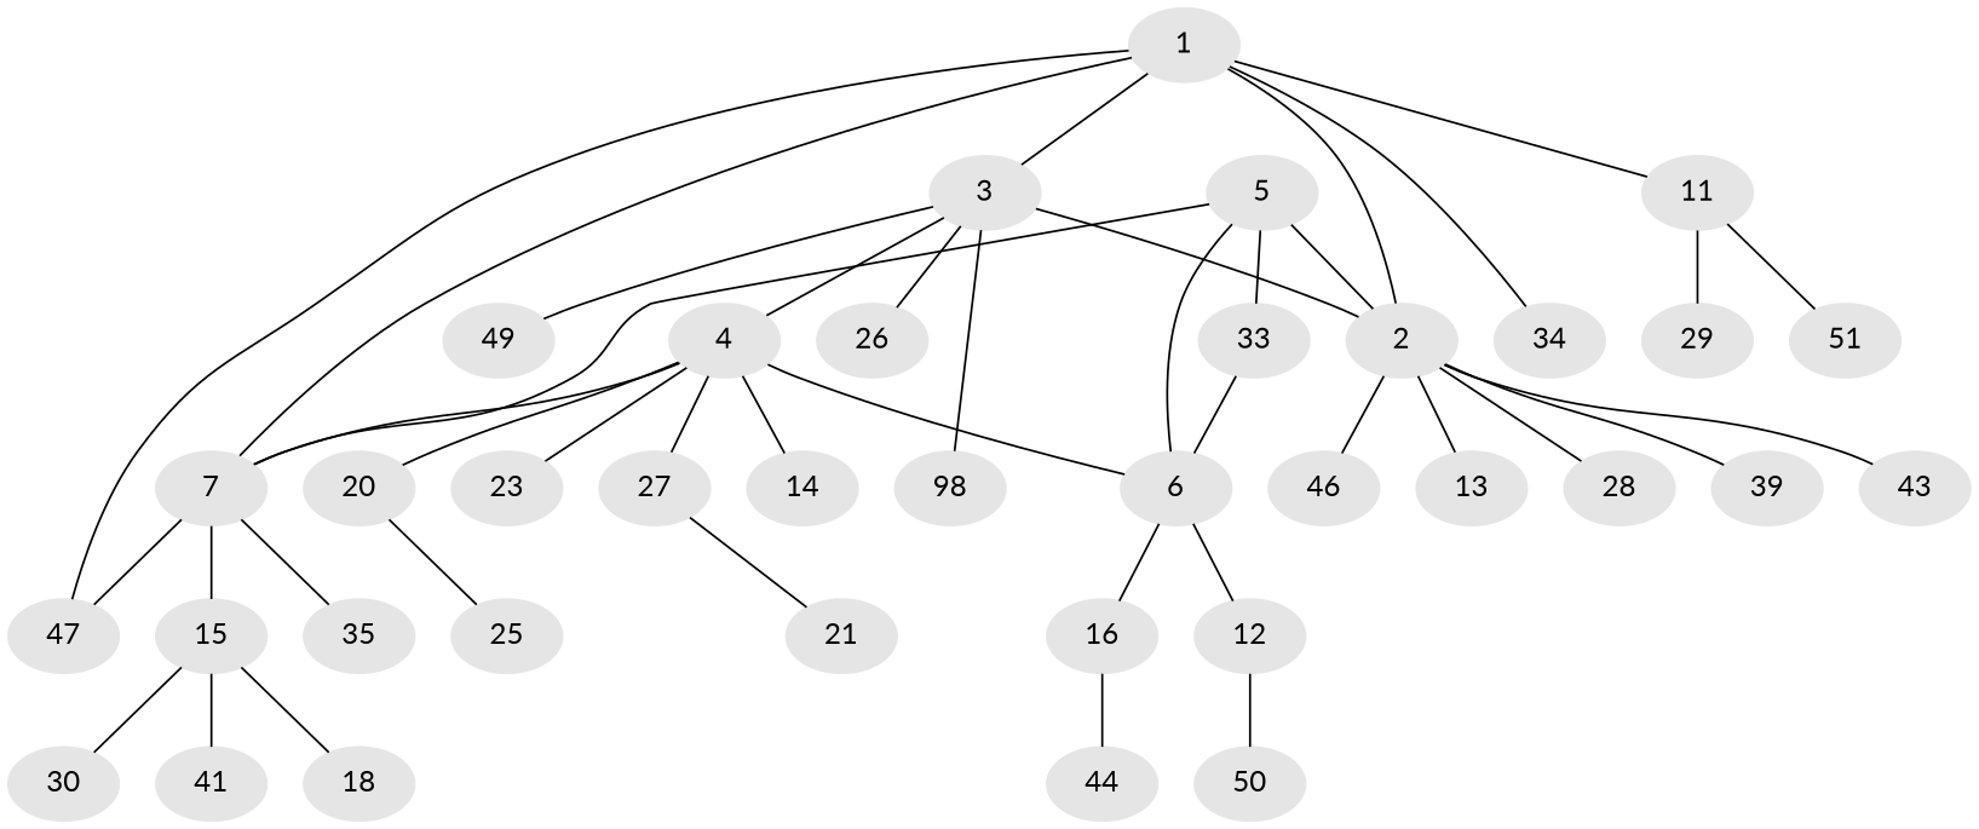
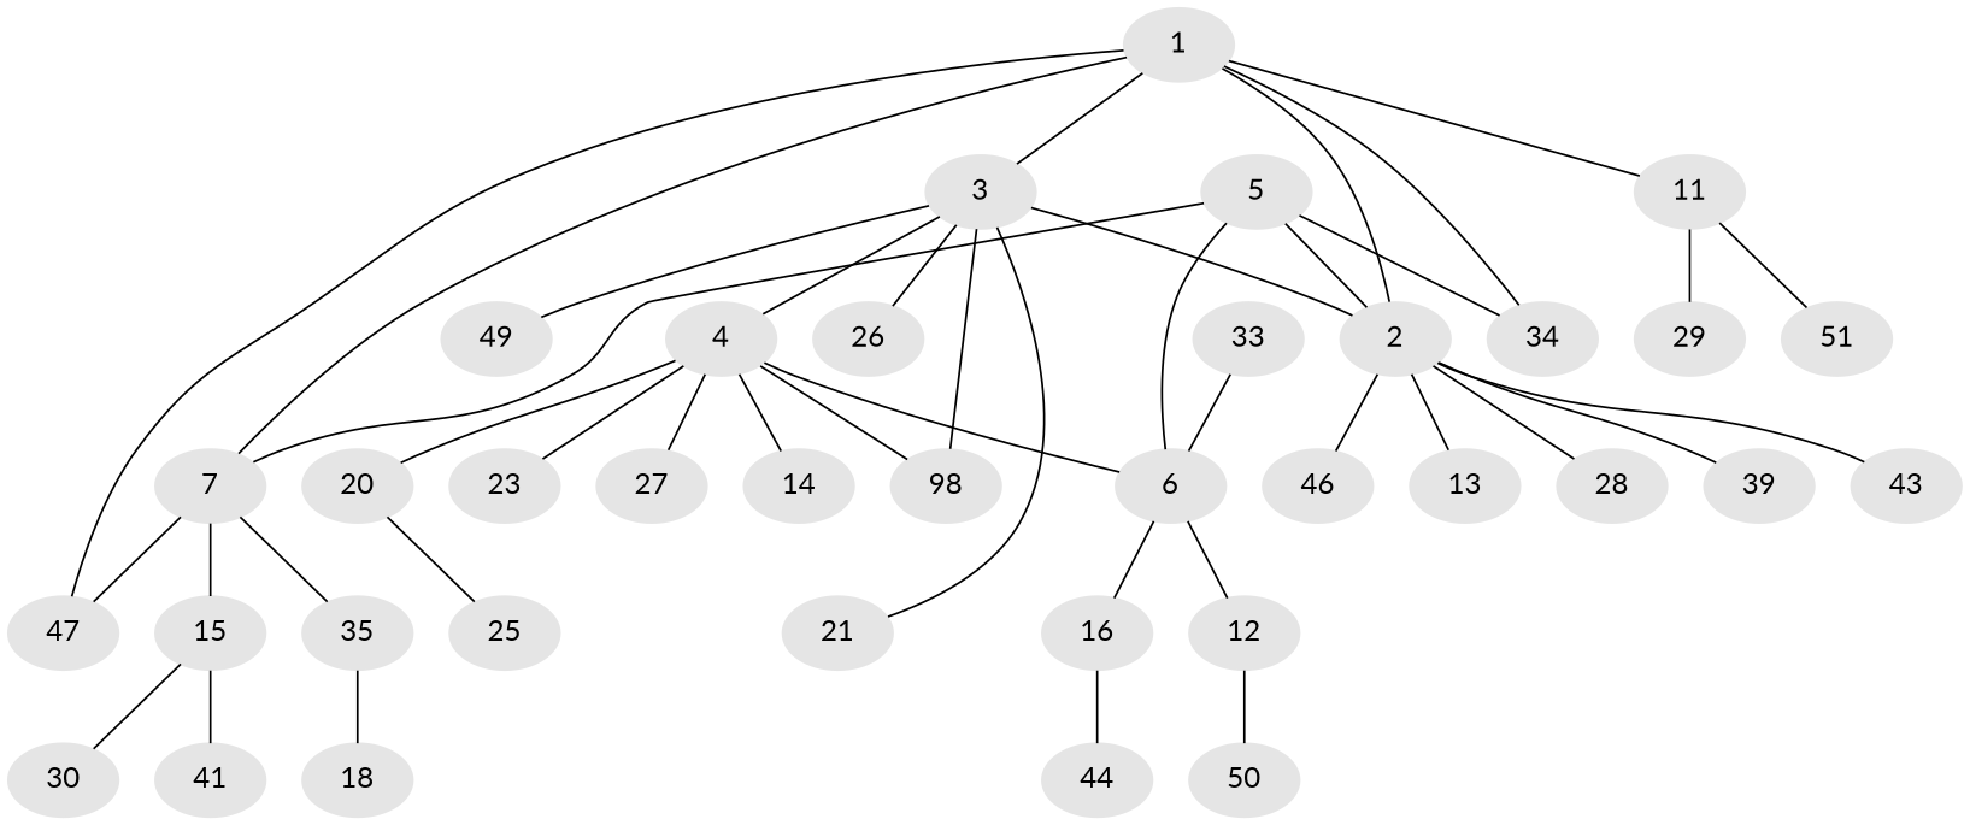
  graph {
    fontname=Lato
    node [color=gray90 fontname=Lato style=filled]
    edge [fontname=Lato]
    1 [super="+2"]
    3 [super="+22"]
    7 [super="+24"]
    n4 [label=2 super="+10"]
    11 [super="+17"]
    34
    47
    4 [super="+19"]
    21
    26
    n11 [label=98]
    49
    12 [super="+30"]
    6
    16 [super="+40"]
    15 [super="+31"]
    35
    13
    28
    39
    43
    46
    29
    51
    14
    20 [super="+48"]
    23
    27
    25 [super="+36"]
    5 [super="+8"]
    33
    50
    44
    18
    n35 [label=30]
    41
    1 -- 3
    1 -- 7
    1 -- n4
    1 -- 11
    1 -- 34
    1 -- 47
    3 -- n4
    3 -- 4
-   27 -- 21
+   3 -- 21
    3 -- 26
    3 -- n11
    3 -- 49
    7 -- 47
    7 -- 15
    7 -- 35
    n4 -- 13
    n4 -- 28
    n4 -- 39
    n4 -- 43
    n4 -- 46
    11 -- 29
    11 -- 51
-   4 -- 7
+   4 -- n11
    4 -- 6
    4 -- 14
    4 -- 20
    4 -- 23
    4 -- 27
    12 -- 50
    6 -- 12
    6 -- 16
    16 -- 44
-   15 -- 18
+   35 -- 18
    15 -- n35
    15 -- 41
    20 -- 25
    5 -- 7
    5 -- n4 [weight=2]
    5 -- 6
-   5 -- 33
+   5 -- 34
    33 -- 6
  }
